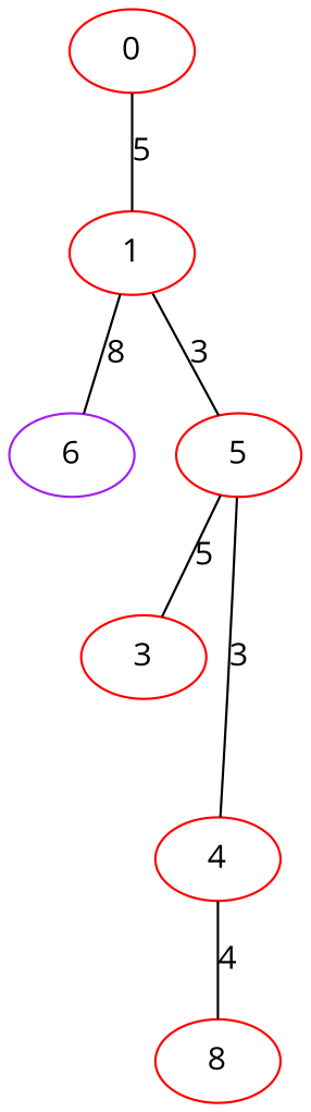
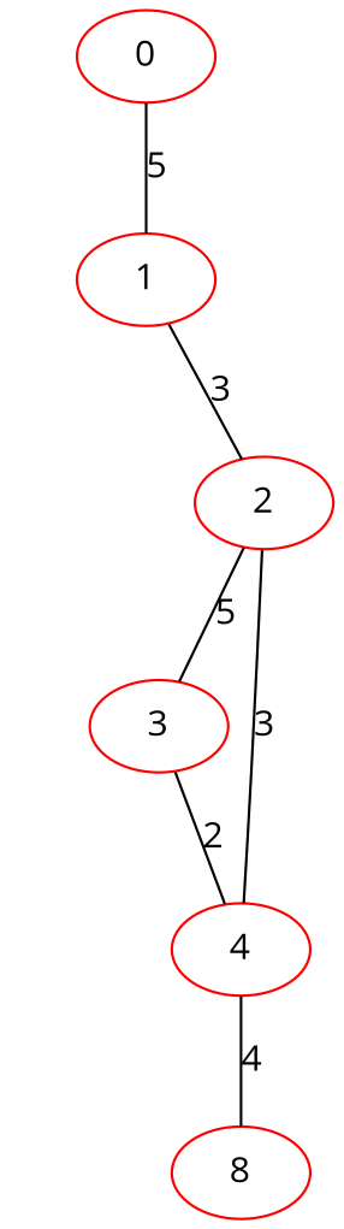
  graph {
    fontname="Open Sans"
    node [color=red fontname="Open Sans" weight=1]
    edge [fontname="Open Sans"]
    0
    1
-   6 [color=purple weight=4]
-   2 [label=5]
+   2
    3
    4
    n7 [label=8]
    0 -- 1 [label=5]
-   1 -- 6 [label=8]
    1 -- 2 [label=3]
    2 -- 3 [label=5]
    2 -- 4 [label=3]
+   3 -- 4 [label=2]
    4 -- n7 [label=4]
  }
